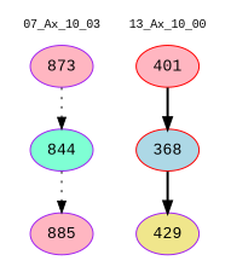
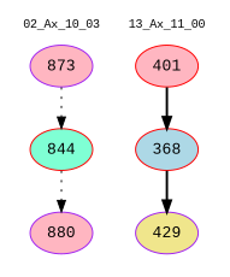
  digraph {
    fontname="Liberation Mono"
    node [color=purple fillcolor=lightpink fontname="Liberation Mono" style=filled]
    edge [color=black fontname="Liberation Mono" style=dotted]
    n1 [label=873]
-   n2 [fillcolor=aquamarine label=844]
-   n3 [label=885]
+   n2 [color=red fillcolor=aquamarine label=844]
+   n3 [label=880]
    n4 [color=red label=401]
    n5 [color=red fillcolor=lightblue label=368]
    n6 [fillcolor=khaki label=429]
    subgraph cluster_1 {
      color=white
      fontsize=10
-     label="07_Ax_10_03"
+     label="02_Ax_10_03"
      n1
      n2
      n3
    }
    subgraph cluster_2 {
      color=white
      fontsize=10
-     label="13_Ax_10_00"
+     label="13_Ax_11_00"
      n4
      n5
      n6
    }
    n1 -> n2
    n2 -> n3
    n4 -> n5 [style=bold]
    n5 -> n6 [style=bold]
  }
